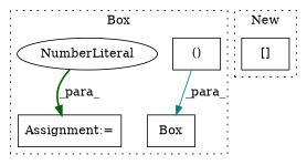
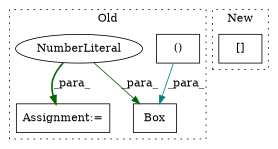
  digraph {
    node [l=1 shape=box]
    edge [color=darkgreen style=solid]
    n1 [a=32 l="4,2" label=Box s="1277,1342"]
    n2 [a=106 l=50 label="()" s=1292]
    n3 [a=34 label=NumberLiteral s=1285 shape=ellipse]
    n4 [a=7 label="Assignment:=" s=1276]
    n5 [a=2 l="16,1" label="[]" s="1545,1572"]
    subgraph cluster_1 {
-     label=Box
+     label=Old
      style=dotted
      n1
      n2
      n3
      n4
    }
    subgraph cluster_2 {
      label=New
      style=dotted
      n5
    }
    n2 -> n1 [color=teal label=_para_]
+   n3 -> n1 [label=_para_]
    n3 -> n4 [label=_para_ style=bold]
  }
